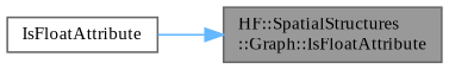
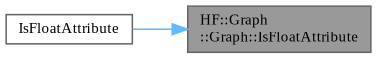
  digraph {
    rankdir=RL
    fontname="Liberation Serif"
    node [fontname="Liberation Serif" fontsize=10 shape=box style=filled]
-   n1 [color=gray40 fillcolor=grey60 fontcolor=black height=0.2 label="HF::SpatialStructures\l::Graph::IsFloatAttribute" width=0.4]
+   n1 [color=gray40 fillcolor=grey60 fontcolor=black height=0.2 label="HF::Graph\l::Graph::IsFloatAttribute" width=0.4]
    n2 [color=grey40 fillcolor=white height=0.2 label=IsFloatAttribute width=0.4]
    n1 -> n2 [color=steelblue1 dir=back fontname="Liberation Serif" fontsize=10 labelfontname=Helvetica labelfontsize=10 style=solid]
  }
